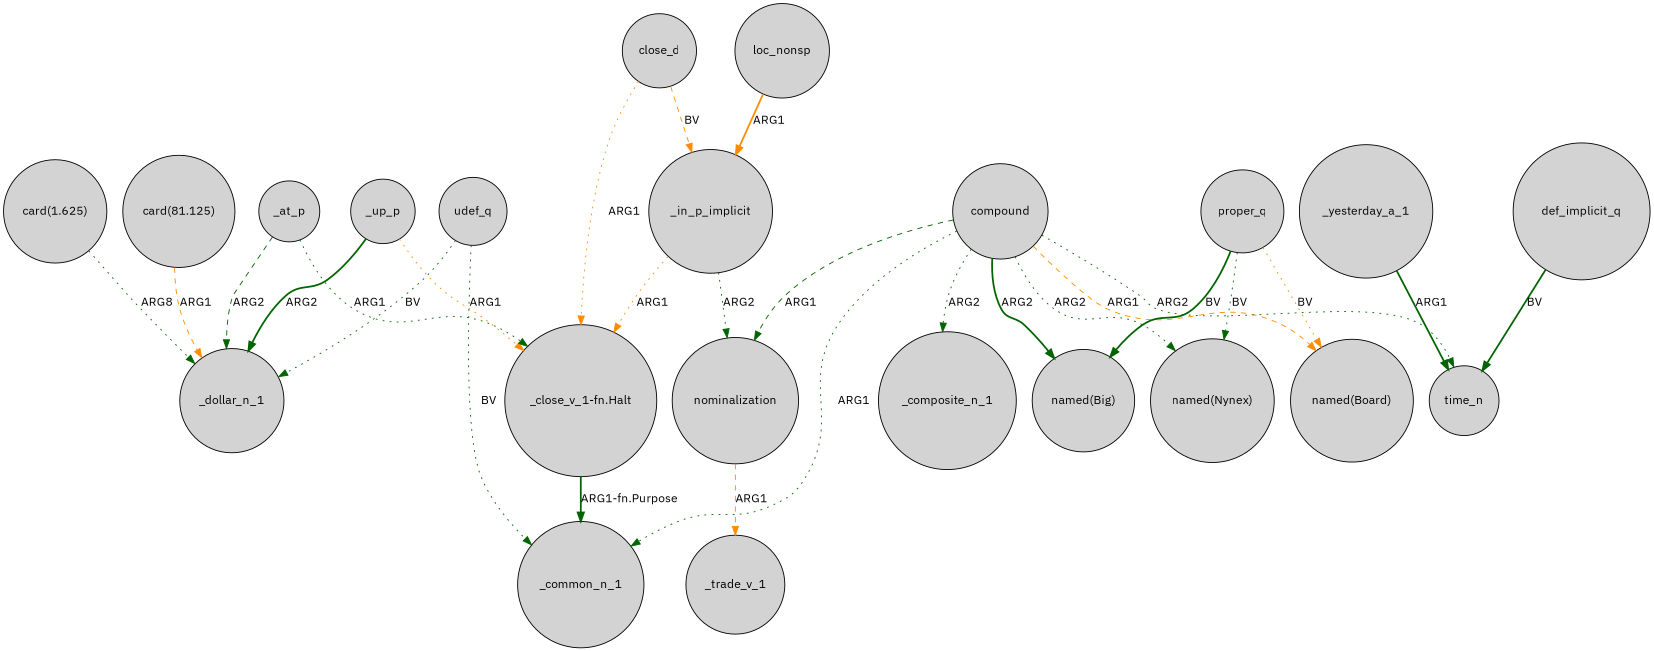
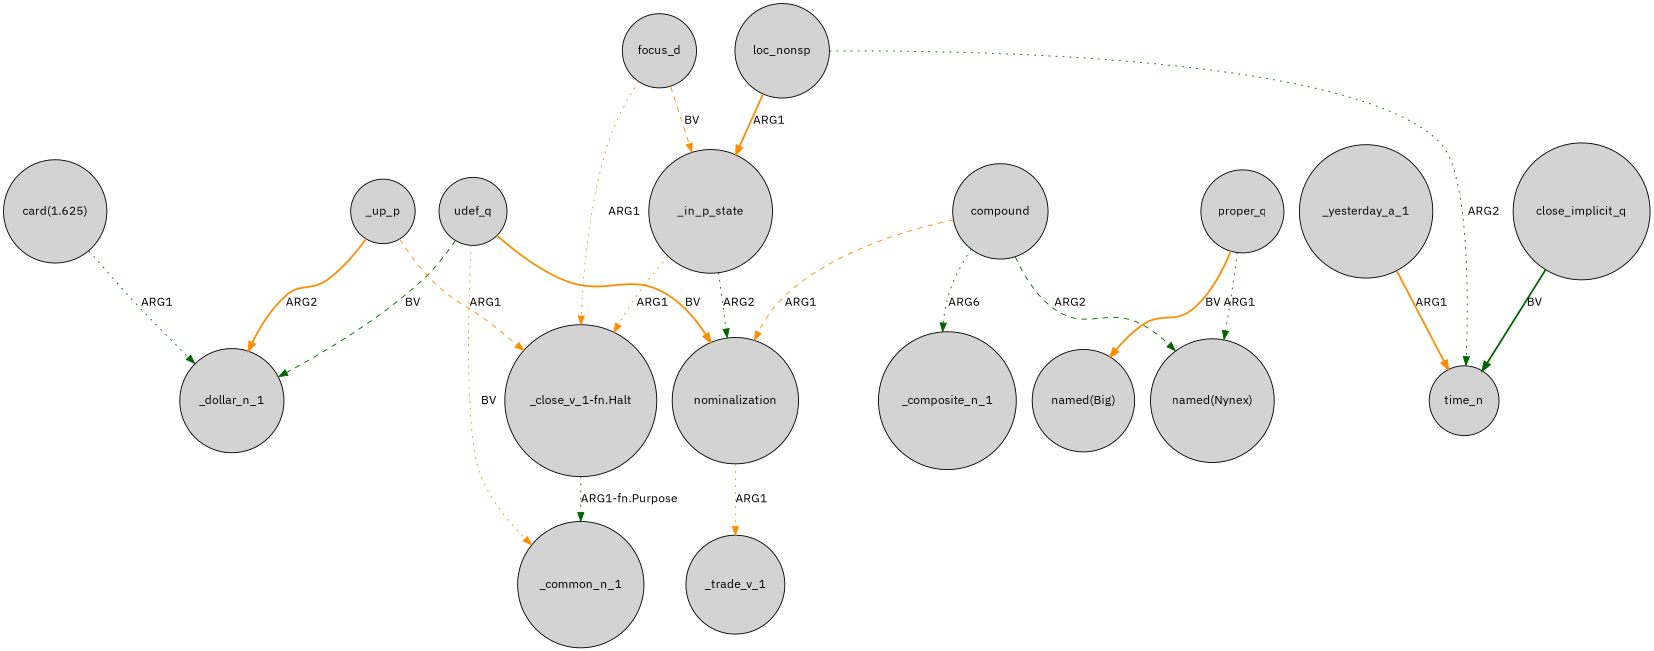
  digraph {
    fontname="IBM Plex Sans"
    node [fontname="IBM Plex Sans" shape=circle style=filled]
    edge [color=darkgreen fontname="IBM Plex Sans" style=dotted]
-   _in_p_state [label=_in_p_implicit]
+   _in_p_state
    nominalization
    "_close_v_1-fn.Halt"
    _trade_v_1
    _common_n_1
-   focus_d [label=close_d]
+   focus_d
    compound
    "named(Big)"
    "named(Nynex)"
    _composite_n_1
-   "named(Board)"
    udef_q
    _dollar_n_1
    _yesterday_a_1
    time_n
    _up_p
-   _at_p
    proper_q
    "card(1.625)"
-   "card(81.125)"
    loc_nonsp
-   def_implicit_q
+   def_implicit_q [label=close_implicit_q]
    _in_p_state -> nominalization [label=ARG2]
    _in_p_state -> "_close_v_1-fn.Halt" [color=darkorange label=ARG1]
-   nominalization -> _trade_v_1 [color=darkorange label=ARG1 style=dashed]
-   "_close_v_1-fn.Halt" -> _common_n_1 [label="ARG1-fn.Purpose" style=bold]
+   nominalization -> _trade_v_1 [color=darkorange label=ARG1]
+   "_close_v_1-fn.Halt" -> _common_n_1 [label="ARG1-fn.Purpose"]
    focus_d -> _in_p_state [color=darkorange label=BV style=dashed]
    focus_d -> "_close_v_1-fn.Halt" [color=darkorange label=ARG1]
-   compound -> nominalization [label=ARG1 style=dashed]
-   compound -> _common_n_1 [label=ARG1]
-   compound -> "named(Big)" [label=ARG2 style=bold]
-   compound -> "named(Nynex)" [label=ARG2]
-   compound -> _composite_n_1 [label=ARG2]
-   compound -> "named(Board)" [color=darkorange label=ARG1 style=dashed]
-   udef_q -> _common_n_1 [label=BV]
-   udef_q -> _dollar_n_1 [label=BV]
-   _yesterday_a_1 -> time_n [label=ARG1 style=bold]
-   _up_p -> "_close_v_1-fn.Halt" [color=darkorange label=ARG1]
-   _up_p -> _dollar_n_1 [label=ARG2 style=bold]
-   _at_p -> "_close_v_1-fn.Halt" [label=ARG1]
-   _at_p -> _dollar_n_1 [label=ARG2 style=dashed]
-   proper_q -> "named(Big)" [label=BV style=bold]
-   proper_q -> "named(Nynex)" [label=BV]
-   proper_q -> "named(Board)" [color=darkorange label=BV]
-   "card(1.625)" -> _dollar_n_1 [label=ARG8]
-   "card(81.125)" -> _dollar_n_1 [color=darkorange label=ARG1 style=dashed]
+   compound -> nominalization [color=darkorange label=ARG1 style=dashed]
+   compound -> "named(Nynex)" [label=ARG2 style=dashed]
+   compound -> _composite_n_1 [label=ARG6]
+   udef_q -> nominalization [color=darkorange label=BV style=bold]
+   udef_q -> _common_n_1 [color=darkorange label=BV]
+   udef_q -> _dollar_n_1 [label=BV style=dashed]
+   _yesterday_a_1 -> time_n [color=darkorange label=ARG1 style=bold]
+   _up_p -> "_close_v_1-fn.Halt" [color=darkorange label=ARG1 style=dashed]
+   _up_p -> _dollar_n_1 [color=darkorange label=ARG2 style=bold]
+   proper_q -> "named(Big)" [color=darkorange label=BV style=bold]
+   proper_q -> "named(Nynex)" [label=ARG1]
+   "card(1.625)" -> _dollar_n_1 [label=ARG1]
    loc_nonsp -> _in_p_state [color=darkorange label=ARG1 style=bold]
-   compound -> time_n [label=ARG2]
+   loc_nonsp -> time_n [label=ARG2]
    def_implicit_q -> time_n [label=BV style=bold]
  }
